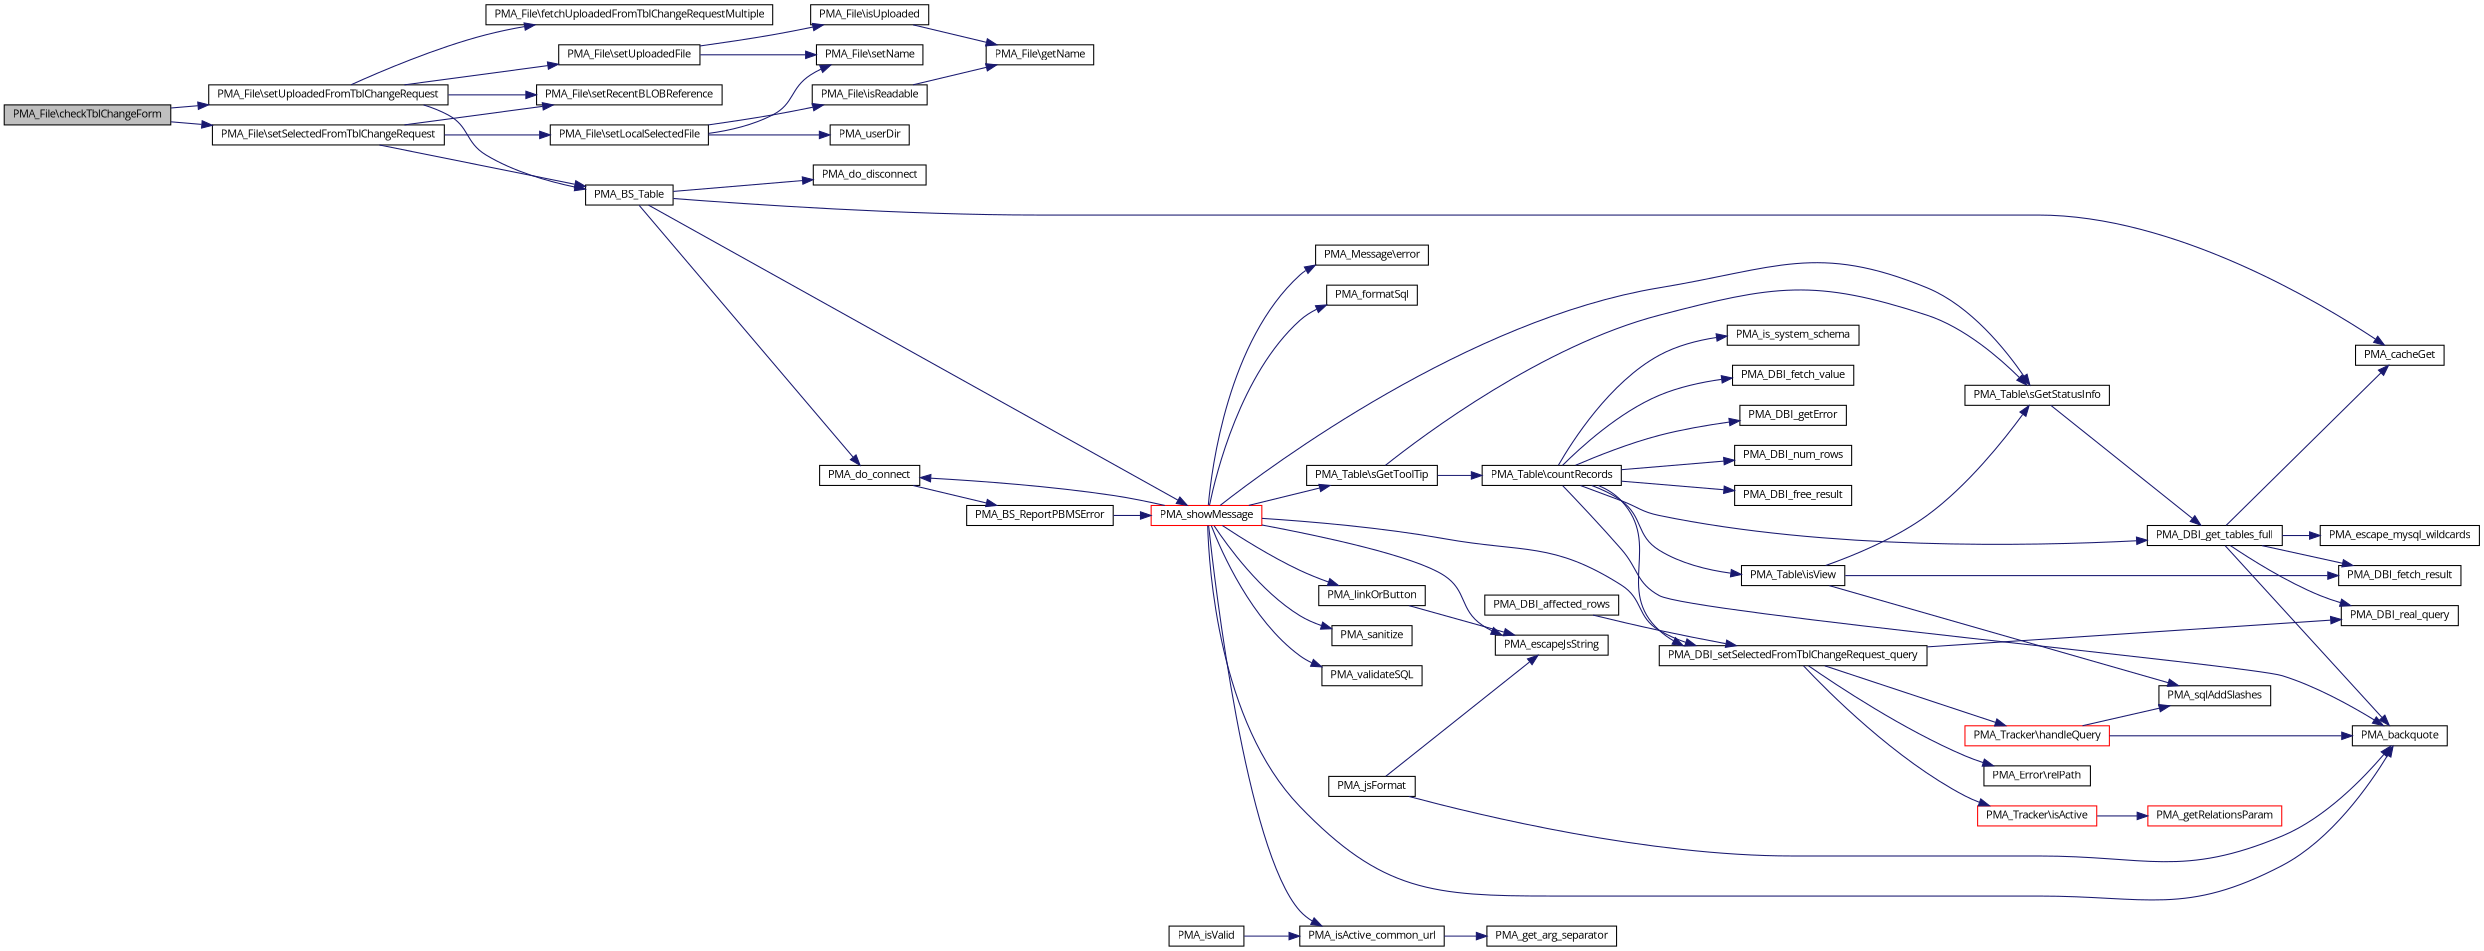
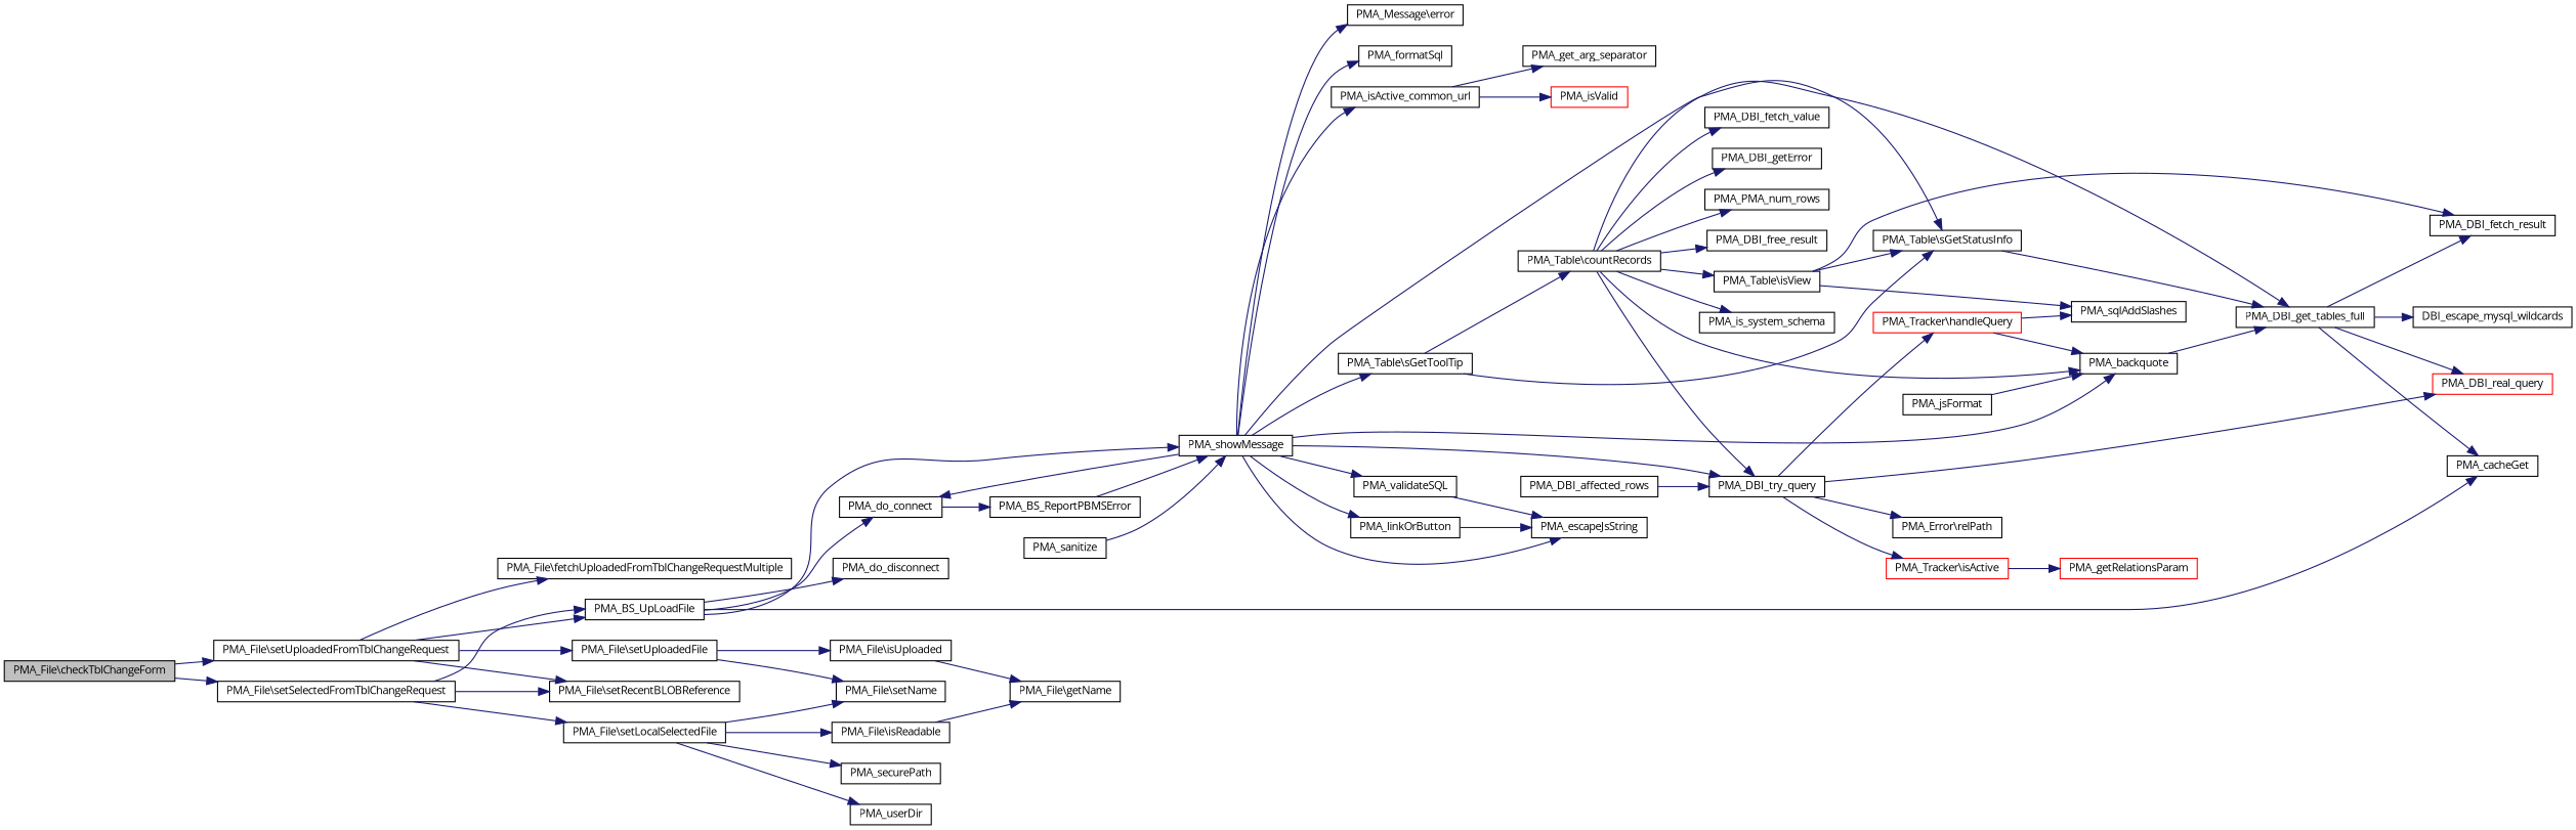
  digraph {
    fontname="Open Sans"
    rankdir=LR
    node [color=black fillcolor=white fontname="Open Sans" fontsize=10 shape=record style=filled]
    edge [color=midnightblue fontname="Open Sans" fontsize=10 labelfontname=Helvetica labelfontsize=10 style=solid]
    n1 [fillcolor=grey75 fontcolor=black height=0.2 label="PMA_File\\checkTblChangeForm" width=0.4]
    n2 [height=0.2 label="PMA_File\\setUploadedFromTblChangeRequest" width=0.4]
    n3 [height=0.2 label="PMA_File\\setSelectedFromTblChangeRequest" width=0.4]
    n4 [height=0.2 label="PMA_File\\fetchUploadedFromTblChangeRequestMultiple" width=0.4]
-   n5 [height=0.2 label=PMA_BS_Table width=0.4]
+   n5 [height=0.2 label=PMA_BS_UpLoadFile width=0.4]
    n6 [height=0.2 label="PMA_File\\setRecentBLOBReference" width=0.4]
    n7 [height=0.2 label="PMA_File\\setUploadedFile" width=0.4]
    n8 [height=0.2 label="PMA_File\\setLocalSelectedFile" width=0.4]
    n9 [height=0.2 label=PMA_cacheGet width=0.4]
    n10 [height=0.2 label=PMA_do_connect width=0.4]
-   n11 [color=red height=0.2 label=PMA_showMessage width=0.4]
+   n11 [height=0.2 label=PMA_showMessage width=0.4]
    n12 [height=0.2 label=PMA_do_disconnect width=0.4]
    n13 [height=0.2 label="PMA_File\\setName" width=0.4]
    n14 [height=0.2 label="PMA_File\\isUploaded" width=0.4]
    n15 [height=0.2 label=PMA_BS_ReportPBMSError width=0.4]
    n16 [height=0.2 label="PMA_Table\\sGetToolTip" width=0.4]
    n17 [height=0.2 label="PMA_Table\\sGetStatusInfo" width=0.4]
    n18 [height=0.2 label=PMA_backquote width=0.4]
-   n19 [height=0.2 label=PMA_DBI_setSelectedFromTblChangeRequest_query width=0.4]
+   n19 [height=0.2 label=PMA_DBI_try_query width=0.4]
    n20 [height=0.2 label=PMA_escapeJsString width=0.4]
    n21 [height=0.2 label=PMA_sanitize width=0.4]
    n22 [height=0.2 label=PMA_validateSQL width=0.4]
    n23 [height=0.2 label="PMA_Message\\error" width=0.4]
    n24 [height=0.2 label=PMA_formatSql width=0.4]
    n25 [height=0.2 label=PMA_isActive_common_url width=0.4]
    n26 [height=0.2 label=PMA_linkOrButton width=0.4]
    n27 [height=0.2 label="PMA_Table\\countRecords" width=0.4]
    n28 [height=0.2 label=PMA_DBI_get_tables_full width=0.4]
-   n29 [height=0.2 label=PMA_DBI_real_query width=0.4]
+   n29 [color=red height=0.2 label=PMA_DBI_real_query width=0.4]
    n30 [height=0.2 label="PMA_Error\\relPath" width=0.4]
    n31 [color=red height=0.2 label="PMA_Tracker\\isActive" width=0.4]
    n32 [color=red height=0.2 label="PMA_Tracker\\handleQuery" width=0.4]
    n33 [height=0.2 label=PMA_jsFormat width=0.4]
-   n34 [height=0.2 label=PMA_isValid width=0.4]
+   n34 [color=red height=0.2 label=PMA_isValid width=0.4]
    n35 [height=0.2 label=PMA_get_arg_separator width=0.4]
    n36 [height=0.2 label="PMA_Table\\isView" width=0.4]
    n37 [height=0.2 label=PMA_is_system_schema width=0.4]
    n38 [height=0.2 label=PMA_DBI_fetch_value width=0.4]
    n39 [height=0.2 label=PMA_DBI_getError width=0.4]
-   n40 [height=0.2 label=PMA_DBI_num_rows width=0.4]
+   n40 [height=0.2 label=PMA_PMA_num_rows width=0.4]
    n41 [height=0.2 label=PMA_DBI_free_result width=0.4]
-   n42 [height=0.2 label=PMA_escape_mysql_wildcards width=0.4]
+   n42 [height=0.2 label=DBI_escape_mysql_wildcards width=0.4]
    n43 [height=0.2 label=PMA_DBI_fetch_result width=0.4]
    n44 [height=0.2 label=PMA_sqlAddSlashes width=0.4]
    n45 [height=0.2 label=PMA_DBI_affected_rows width=0.4]
    n46 [color=red height=0.2 label=PMA_getRelationsParam width=0.4]
    n47 [height=0.2 label="PMA_File\\getName" width=0.4]
    n48 [height=0.2 label=PMA_userDir width=0.4]
+   n49 [height=0.2 label=PMA_securePath width=0.4]
    n50 [height=0.2 label="PMA_File\\isReadable" width=0.4]
    n1 -> n2
    n1 -> n3
    n2 -> n4
    n2 -> n5
    n2 -> n6
    n2 -> n7
    n3 -> n5
    n3 -> n6
    n3 -> n8
    n5 -> n9
    n5 -> n10
    n5 -> n11
    n5 -> n12
    n7 -> n13
    n7 -> n14
    n8 -> n13
    n8 -> n48
+   n8 -> n49
    n8 -> n50
    n10 -> n15
    n11 -> n10
    n11 -> n16
    n11 -> n17
    n11 -> n18
    n11 -> n19
    n11 -> n20
-   n11 -> n21
+   n21 -> n11
    n11 -> n22
    n11 -> n23
    n11 -> n24
    n11 -> n25
    n11 -> n26
    n14 -> n47
    n15 -> n11
    n16 -> n17
    n16 -> n27
    n17 -> n28
    n19 -> n29
    n19 -> n30
    n19 -> n31
    n19 -> n32
-   n34 -> n25
+   n25 -> n34
    n25 -> n35
    n26 -> n20
    n27 -> n18
    n27 -> n19
    n27 -> n28
    n27 -> n36
    n27 -> n37
    n27 -> n38
    n27 -> n39
    n27 -> n40
    n27 -> n41
    n28 -> n9
-   n28 -> n18
+   n18 -> n28
    n28 -> n29
    n28 -> n42
    n28 -> n43
    n31 -> n46
    n32 -> n18
    n32 -> n44
    n33 -> n18
-   n33 -> n20
+   n22 -> n20
    n36 -> n17
    n36 -> n43
    n36 -> n44
    n45 -> n19
    n50 -> n47
  }
